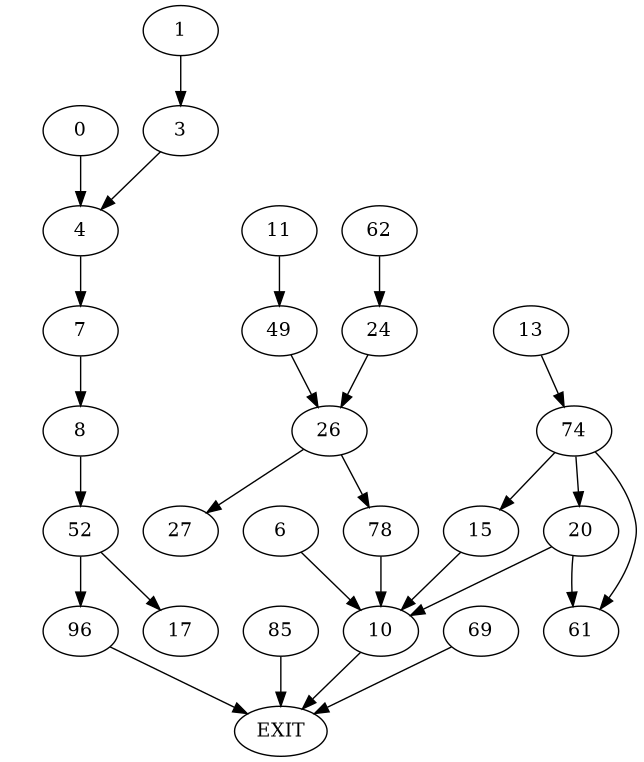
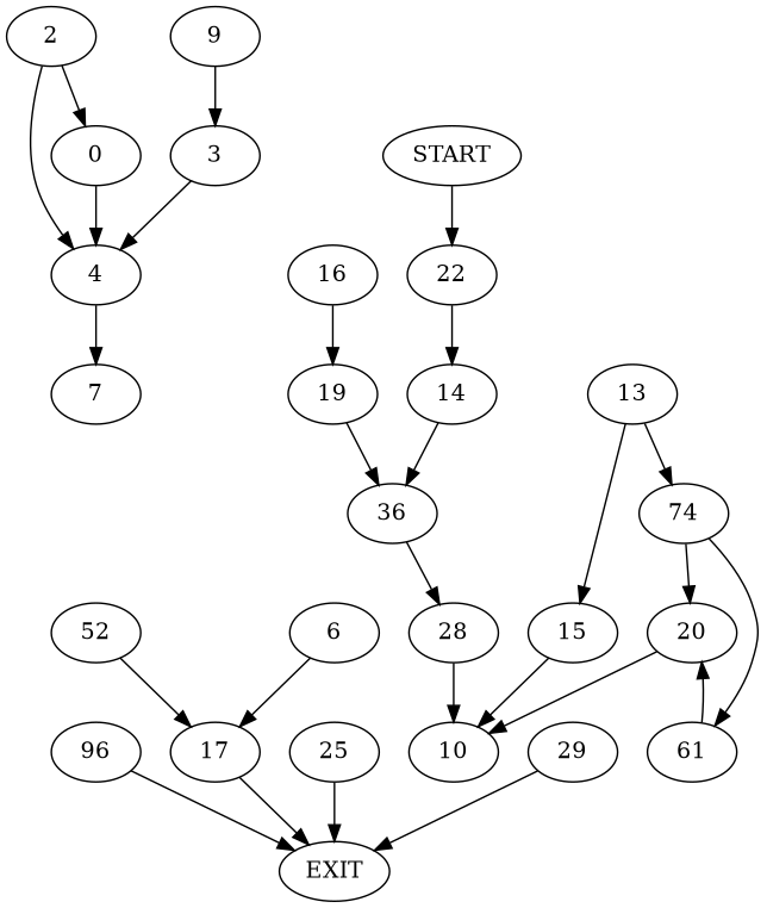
  digraph {
-   22 [label=62]
-   1
+   n1 [label=START]
+   22
+   1 [label=9]
    3
-   24
+   24 [label=14]
    n6 [label=EXIT]
-   29 [label=69]
+   29
+   2
    4
    n10 [label=0]
    7
    6
    10
-   8
    n15 [label=52]
-   11
-   19 [label=49]
+   11 [label=16]
+   19
    n18 [label=96]
    17
    n20 [label=74]
    13
    15
-   26
+   26 [label=36]
    20
    n25 [label=61]
-   25 [label=85]
-   27
-   28 [label=78]
+   25
+   28
+   n1 -> 22
    22 -> 24
    1 -> 3
    3 -> 4
    24 -> 26
    29 -> n6
+   2 -> 4
+   2 -> n10
    4 -> 7
    n10 -> 4
-   7 -> 8
-   6 -> 10
-   10 -> n6
-   8 -> n15
-   n15 -> n18
+   6 -> 17
+   17 -> n6
    n15 -> 17
    11 -> 19
    19 -> 26
    n18 -> n6
    n20 -> 20
    n20 -> n25
    13 -> n20
-   n20 -> 15
+   13 -> 15
    15 -> 10
-   26 -> 27
    26 -> 28
    20 -> 10
-   20 -> n25
+   n25 -> 20
    25 -> n6
    28 -> 10
  }
